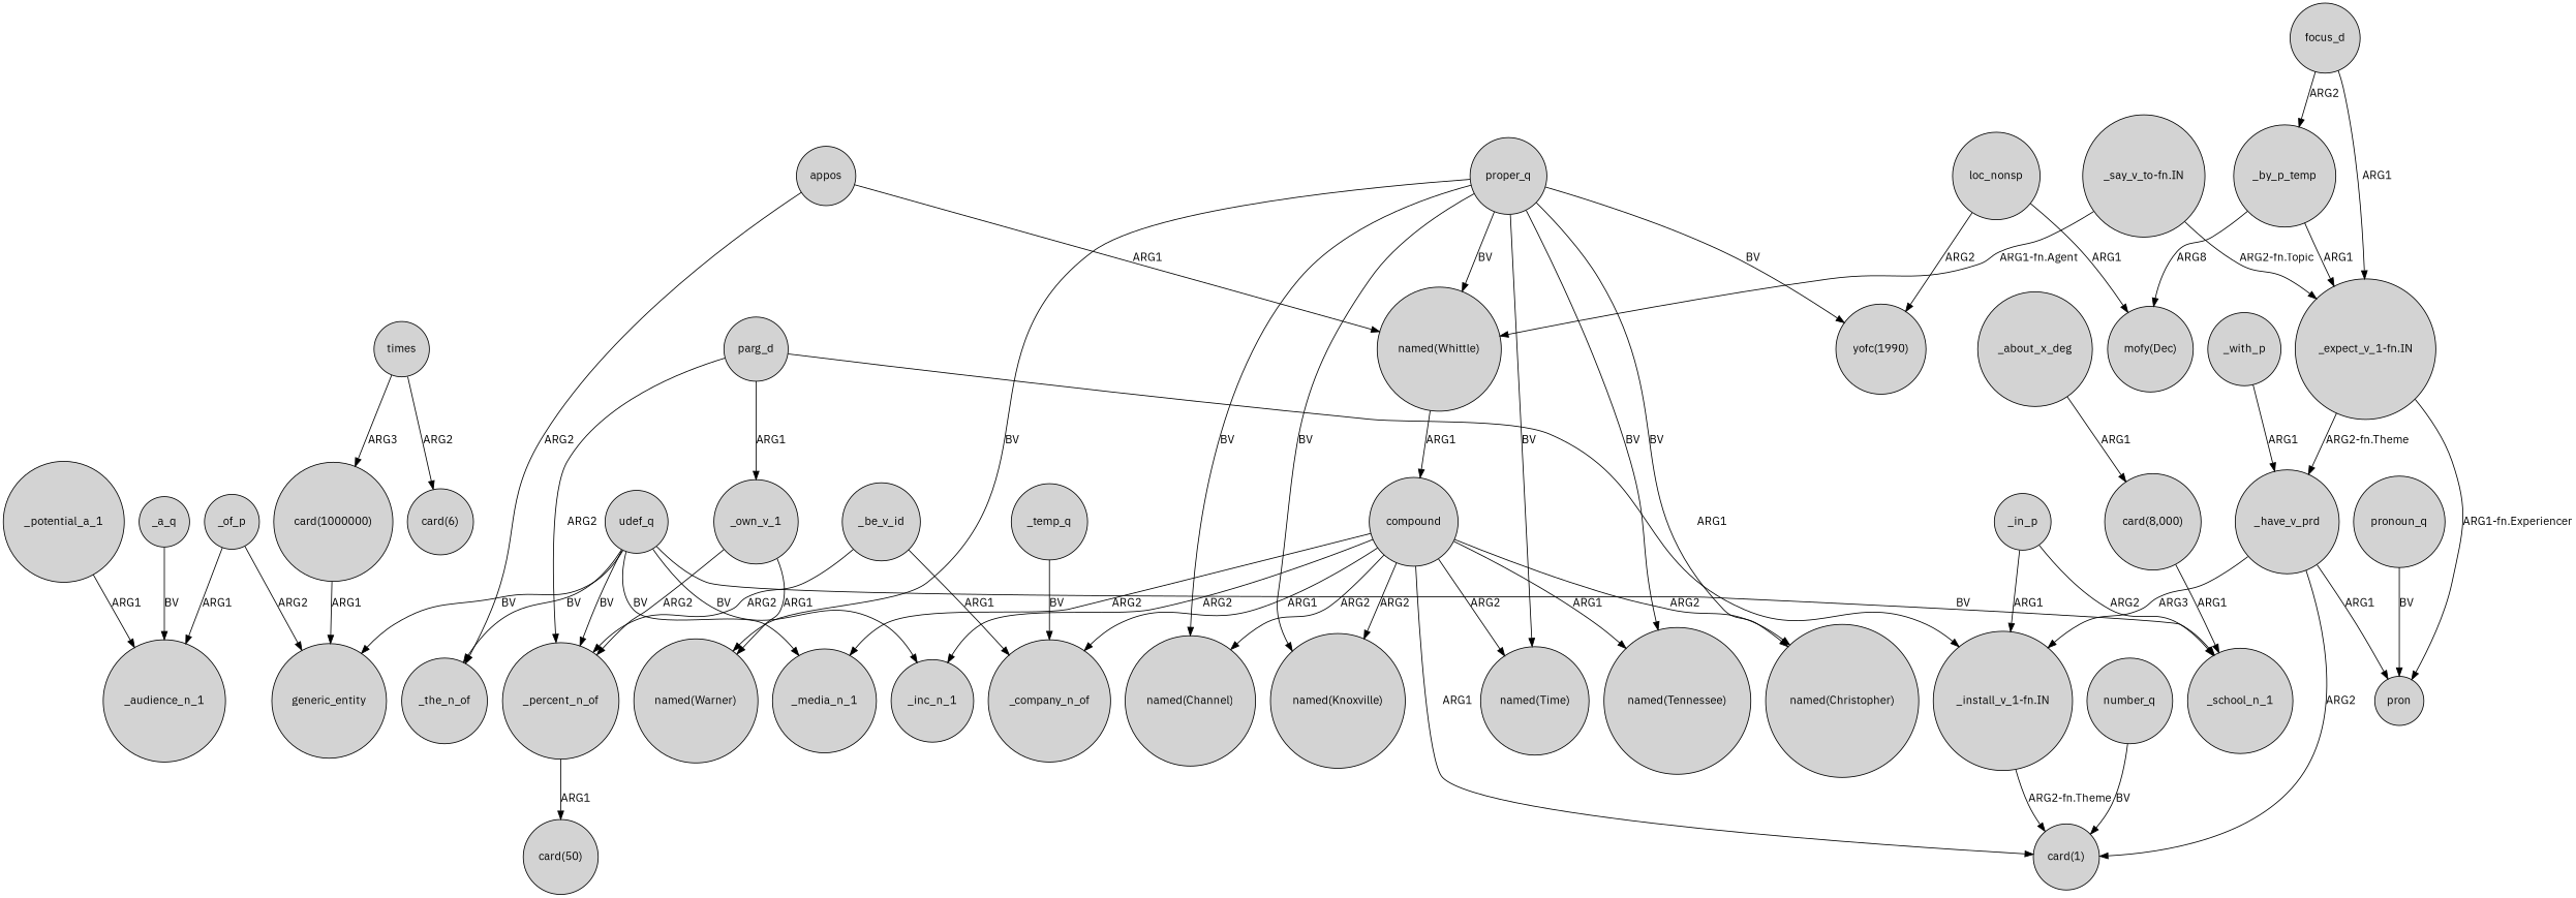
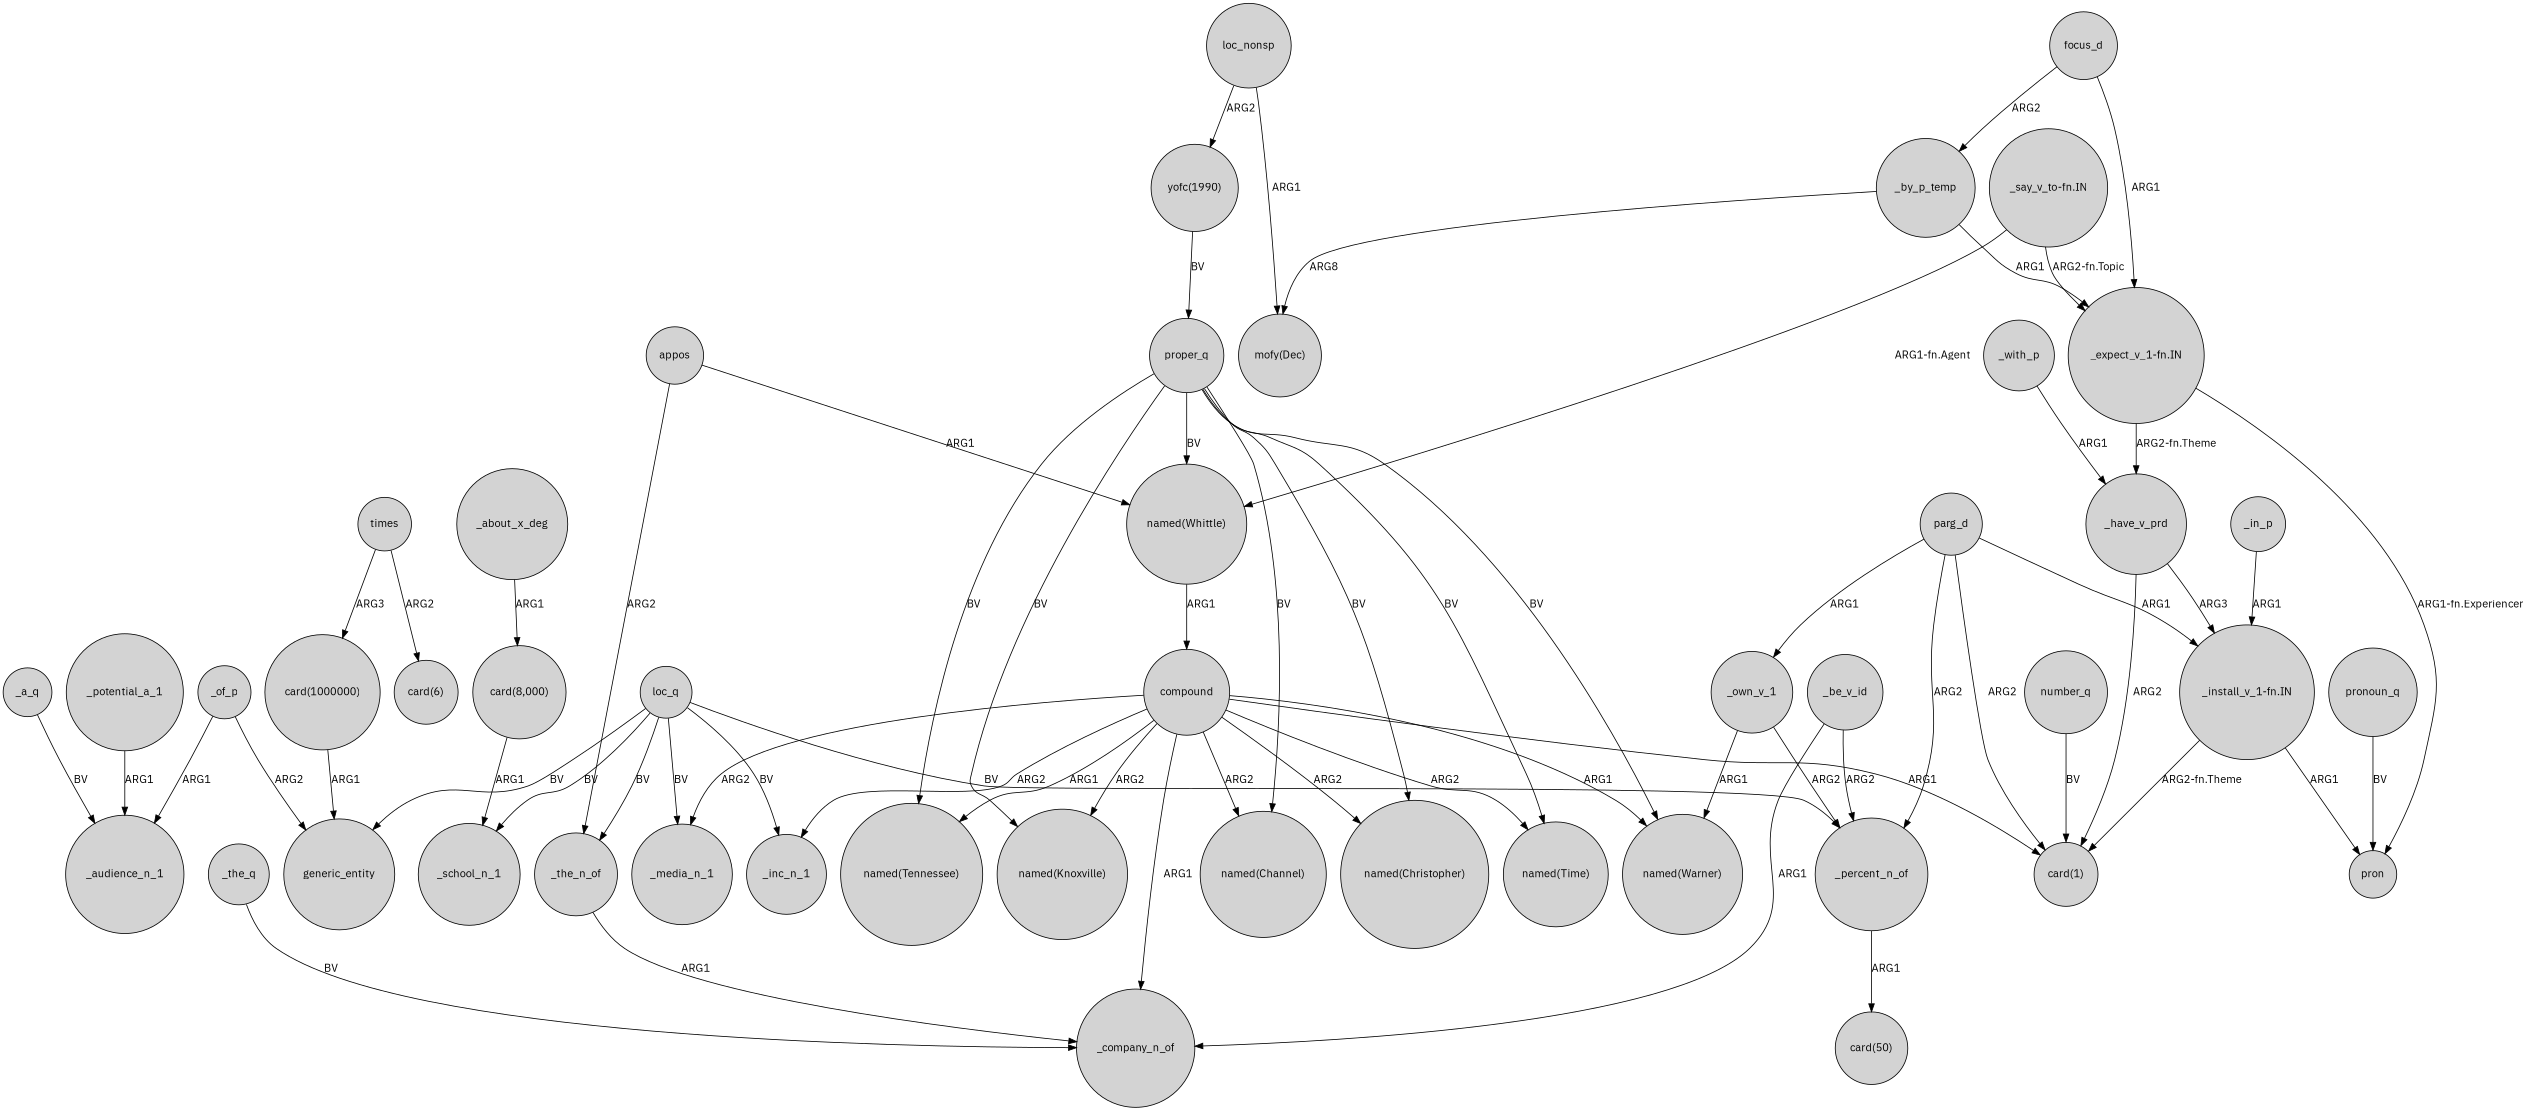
  digraph {
    fontname="IBM Plex Sans"
    node [fontname="IBM Plex Sans" shape=circle style=filled]
    edge [fontname="IBM Plex Sans"]
    "card(1000000)"
    generic_entity
    _of_p
    _audience_n_1
    _have_v_prd
    "_install_v_1-fn.IN"
    pron
    "card(1)"
    _be_v_id
    _percent_n_of
    _company_n_of
    "card(50)"
    parg_d
    _own_v_1
    "named(Warner)"
-   udef_q
+   udef_q [label=loc_q]
    _inc_n_1
    _media_n_1
    n19 [label=_the_n_of]
    _school_n_1
    _in_p
    _a_q
    _by_p_temp
    "mofy(Dec)"
    "_expect_v_1-fn.IN"
    proper_q
    "named(Knoxville)"
    "named(Christopher)"
    "named(Whittle)"
    "yofc(1990)"
    "named(Tennessee)"
    "named(Channel)"
    "named(Time)"
    compound
    _about_x_deg
    "card(8,000)"
    times
    "card(6)"
    appos
-   _the_q [label=_temp_q]
+   _the_q
    _with_p
    loc_nonsp
    focus_d
    pronoun_q
    _potential_a_1
    number_q
    "_say_v_to-fn.IN"
    "card(1000000)" -> generic_entity [label=ARG1]
    _of_p -> generic_entity [label=ARG2]
    _of_p -> _audience_n_1 [label=ARG1]
    _have_v_prd -> "_install_v_1-fn.IN" [label=ARG3]
-   _have_v_prd -> pron [label=ARG1]
+   "_install_v_1-fn.IN" -> pron [label=ARG1]
    _have_v_prd -> "card(1)" [label=ARG2]
    "_install_v_1-fn.IN" -> "card(1)" [label="ARG2-fn.Theme"]
    _be_v_id -> _percent_n_of [label=ARG2]
    _be_v_id -> _company_n_of [label=ARG1]
    _percent_n_of -> "card(50)" [label=ARG1]
    parg_d -> "_install_v_1-fn.IN" [label=ARG1]
+   parg_d -> "card(1)" [label=ARG2]
    parg_d -> _percent_n_of [label=ARG2]
    parg_d -> _own_v_1 [label=ARG1]
    _own_v_1 -> _percent_n_of [label=ARG2]
    _own_v_1 -> "named(Warner)" [label=ARG1]
    udef_q -> generic_entity [label=BV]
    udef_q -> _percent_n_of [label=BV]
    udef_q -> _inc_n_1 [label=BV]
    udef_q -> _media_n_1 [label=BV]
    udef_q -> n19 [label=BV]
    udef_q -> _school_n_1 [label=BV]
+   n19 -> _company_n_of [label=ARG1]
    _in_p -> "_install_v_1-fn.IN" [label=ARG1]
-   _in_p -> _school_n_1 [label=ARG2]
    _a_q -> _audience_n_1 [label=BV]
    _by_p_temp -> "mofy(Dec)" [label=ARG8]
    _by_p_temp -> "_expect_v_1-fn.IN" [label=ARG1]
    "_expect_v_1-fn.IN" -> _have_v_prd [label="ARG2-fn.Theme"]
    "_expect_v_1-fn.IN" -> pron [label="ARG1-fn.Experiencer"]
    proper_q -> "named(Warner)" [label=BV]
    proper_q -> "named(Knoxville)" [label=BV]
    proper_q -> "named(Christopher)" [label=BV]
    proper_q -> "named(Whittle)" [label=BV]
-   proper_q -> "yofc(1990)" [label=BV]
+   "yofc(1990)" -> proper_q [label=BV]
    proper_q -> "named(Tennessee)" [label=BV]
    proper_q -> "named(Channel)" [label=BV]
    proper_q -> "named(Time)" [label=BV]
    "named(Whittle)" -> compound [label=ARG1]
    compound -> "card(1)" [label=ARG1]
    compound -> _company_n_of [label=ARG1]
+   compound -> "named(Warner)" [label=ARG1]
    compound -> _inc_n_1 [label=ARG2]
    compound -> _media_n_1 [label=ARG2]
    compound -> "named(Knoxville)" [label=ARG2]
    compound -> "named(Christopher)" [label=ARG2]
    compound -> "named(Tennessee)" [label=ARG1]
    compound -> "named(Channel)" [label=ARG2]
    compound -> "named(Time)" [label=ARG2]
    _about_x_deg -> "card(8,000)" [label=ARG1]
    "card(8,000)" -> _school_n_1 [label=ARG1]
    times -> "card(1000000)" [label=ARG3]
    times -> "card(6)" [label=ARG2]
    appos -> n19 [label=ARG2]
    appos -> "named(Whittle)" [label=ARG1]
    _the_q -> _company_n_of [label=BV]
    _with_p -> _have_v_prd [label=ARG1]
    loc_nonsp -> "mofy(Dec)" [label=ARG1]
    loc_nonsp -> "yofc(1990)" [label=ARG2]
    focus_d -> _by_p_temp [label=ARG2]
    focus_d -> "_expect_v_1-fn.IN" [label=ARG1]
    pronoun_q -> pron [label=BV]
    _potential_a_1 -> _audience_n_1 [label=ARG1]
    number_q -> "card(1)" [label=BV]
    "_say_v_to-fn.IN" -> "_expect_v_1-fn.IN" [label="ARG2-fn.Topic"]
    "_say_v_to-fn.IN" -> "named(Whittle)" [label="ARG1-fn.Agent"]
  }
